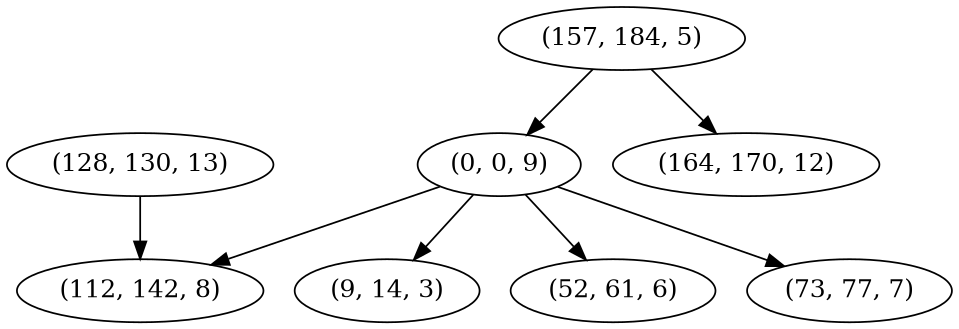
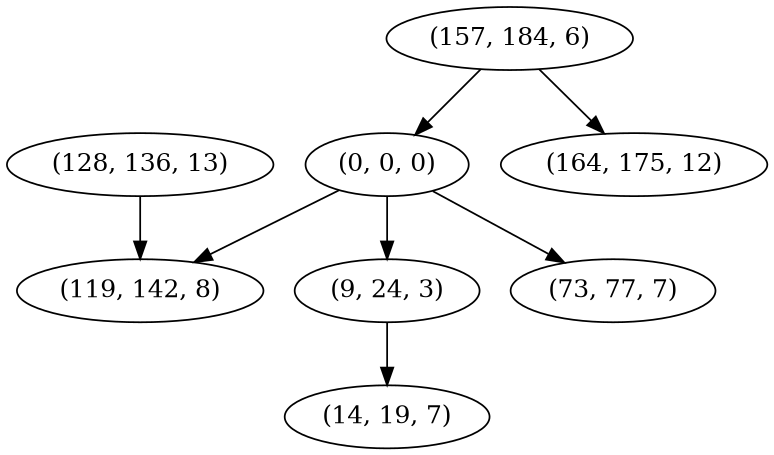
  digraph {
-   "(0, 0, 0)" [label="(0, 0, 9)"]
-   "(9, 24, 3)" [label="(9, 14, 3)"]
-   "(52, 61, 6)"
+   "(0, 0, 0)"
+   "(9, 24, 3)"
    n4 [label="(73, 77, 7)"]
-   "(119, 142, 8)" [label="(112, 142, 8)"]
-   "(157, 184, 6)" [label="(157, 184, 5)"]
-   "(164, 175, 12)" [label="(164, 170, 12)"]
-   "(128, 136, 13)" [label="(128, 130, 13)"]
+   "(119, 142, 8)"
+   "(14, 19, 7)"
+   "(157, 184, 6)"
+   "(164, 175, 12)"
+   "(128, 136, 13)"
    "(0, 0, 0)" -> "(9, 24, 3)"
-   "(0, 0, 0)" -> "(52, 61, 6)"
    "(0, 0, 0)" -> n4
    "(0, 0, 0)" -> "(119, 142, 8)"
+   "(9, 24, 3)" -> "(14, 19, 7)"
    "(157, 184, 6)" -> "(0, 0, 0)"
    "(157, 184, 6)" -> "(164, 175, 12)"
    "(128, 136, 13)" -> "(119, 142, 8)"
  }
